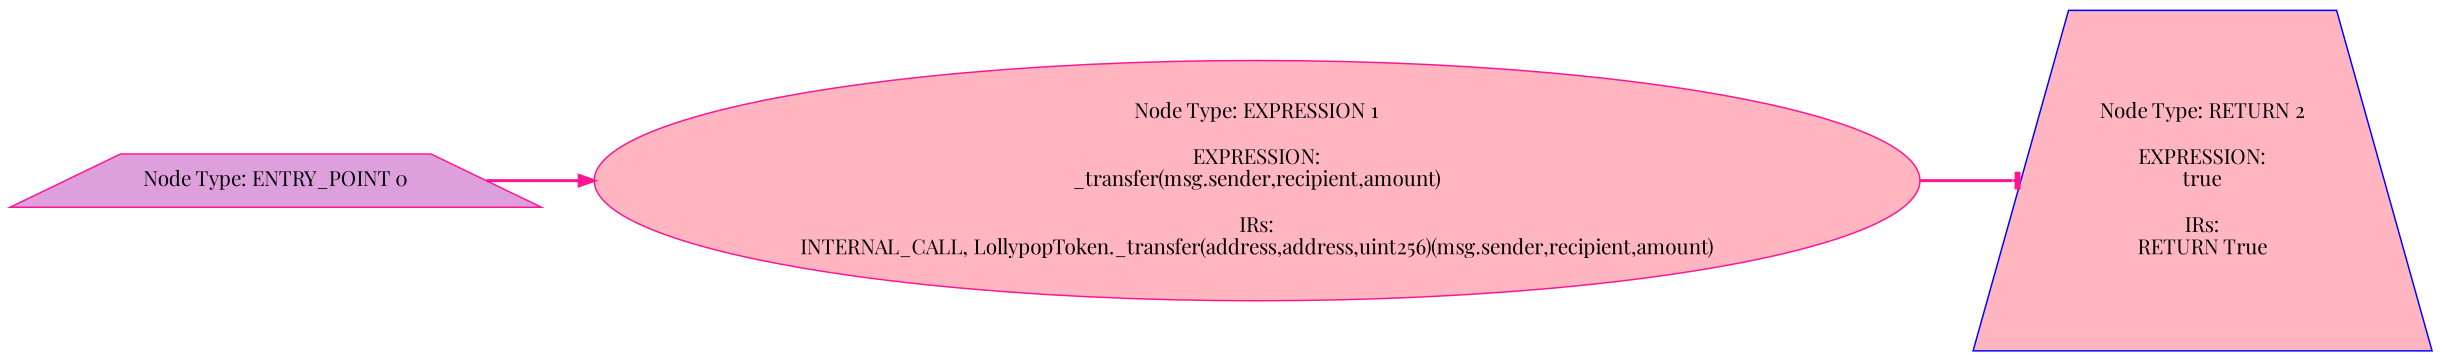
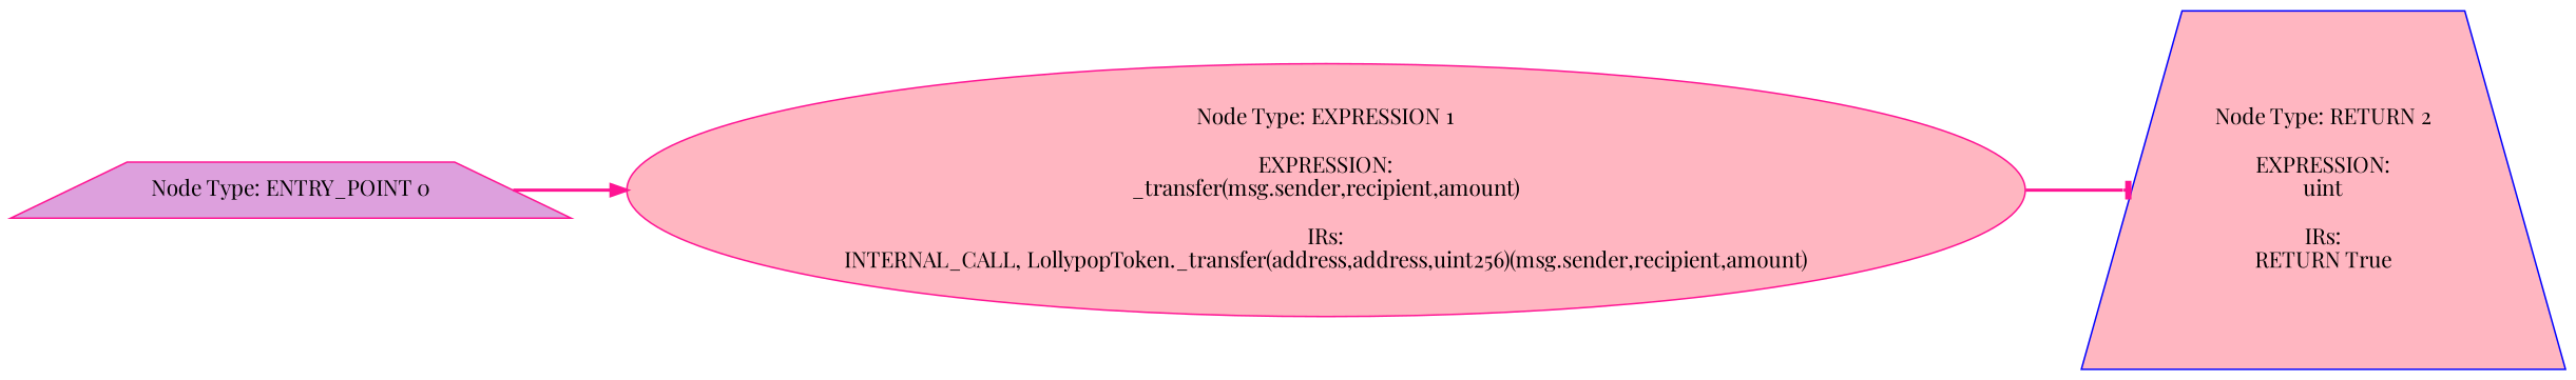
  digraph {
    rankdir=LR
    fontname="Playfair Display"
    node [style=filled fillcolor=lightpink color=deeppink shape=trapezium fontname="Playfair Display"]
    edge [color=deeppink style=bold fontname="Playfair Display"]
    n1 [label="Node Type: ENTRY_POINT 0\n" fillcolor=plum]
    n2 [label="Node Type: EXPRESSION 1\n\nEXPRESSION:\n_transfer(msg.sender,recipient,amount)\n\nIRs:\nINTERNAL_CALL, LollypopToken._transfer(address,address,uint256)(msg.sender,recipient,amount)" shape=ellipse]
-   n3 [label="Node Type: RETURN 2\n\nEXPRESSION:\ntrue\n\nIRs:\nRETURN True" color=blue]
+   n3 [label="Node Type: RETURN 2\n\nEXPRESSION:\nuint\n\nIRs:\nRETURN True" color=blue]
    n1 -> n2 [arrowhead=normal]
    n2 -> n3 [arrowhead=tee]
  }
